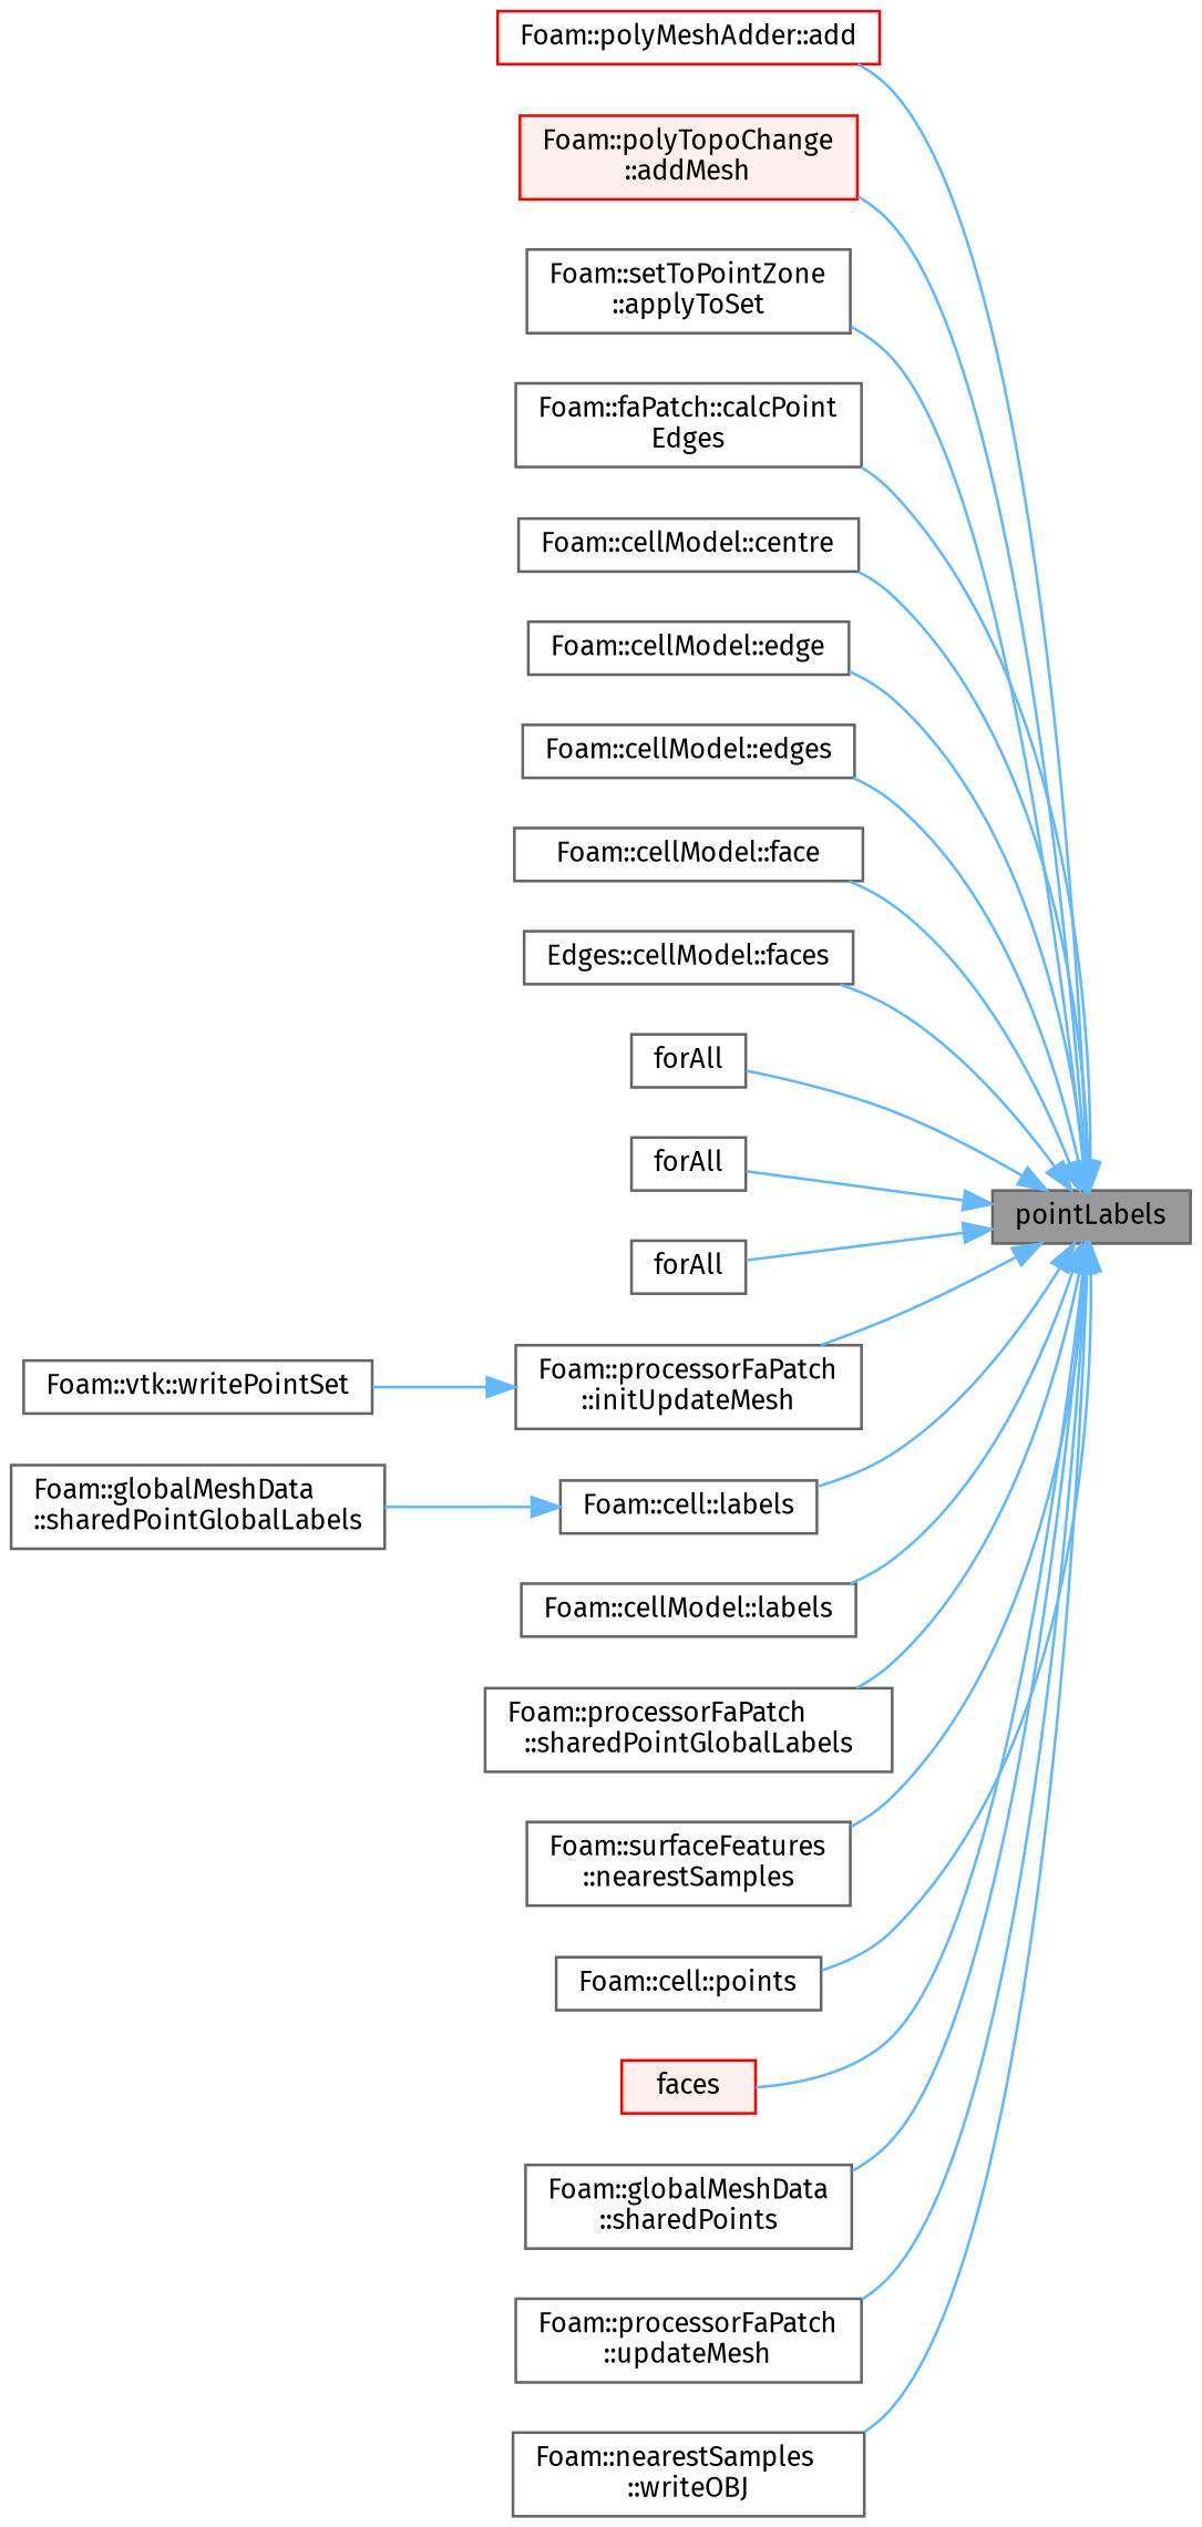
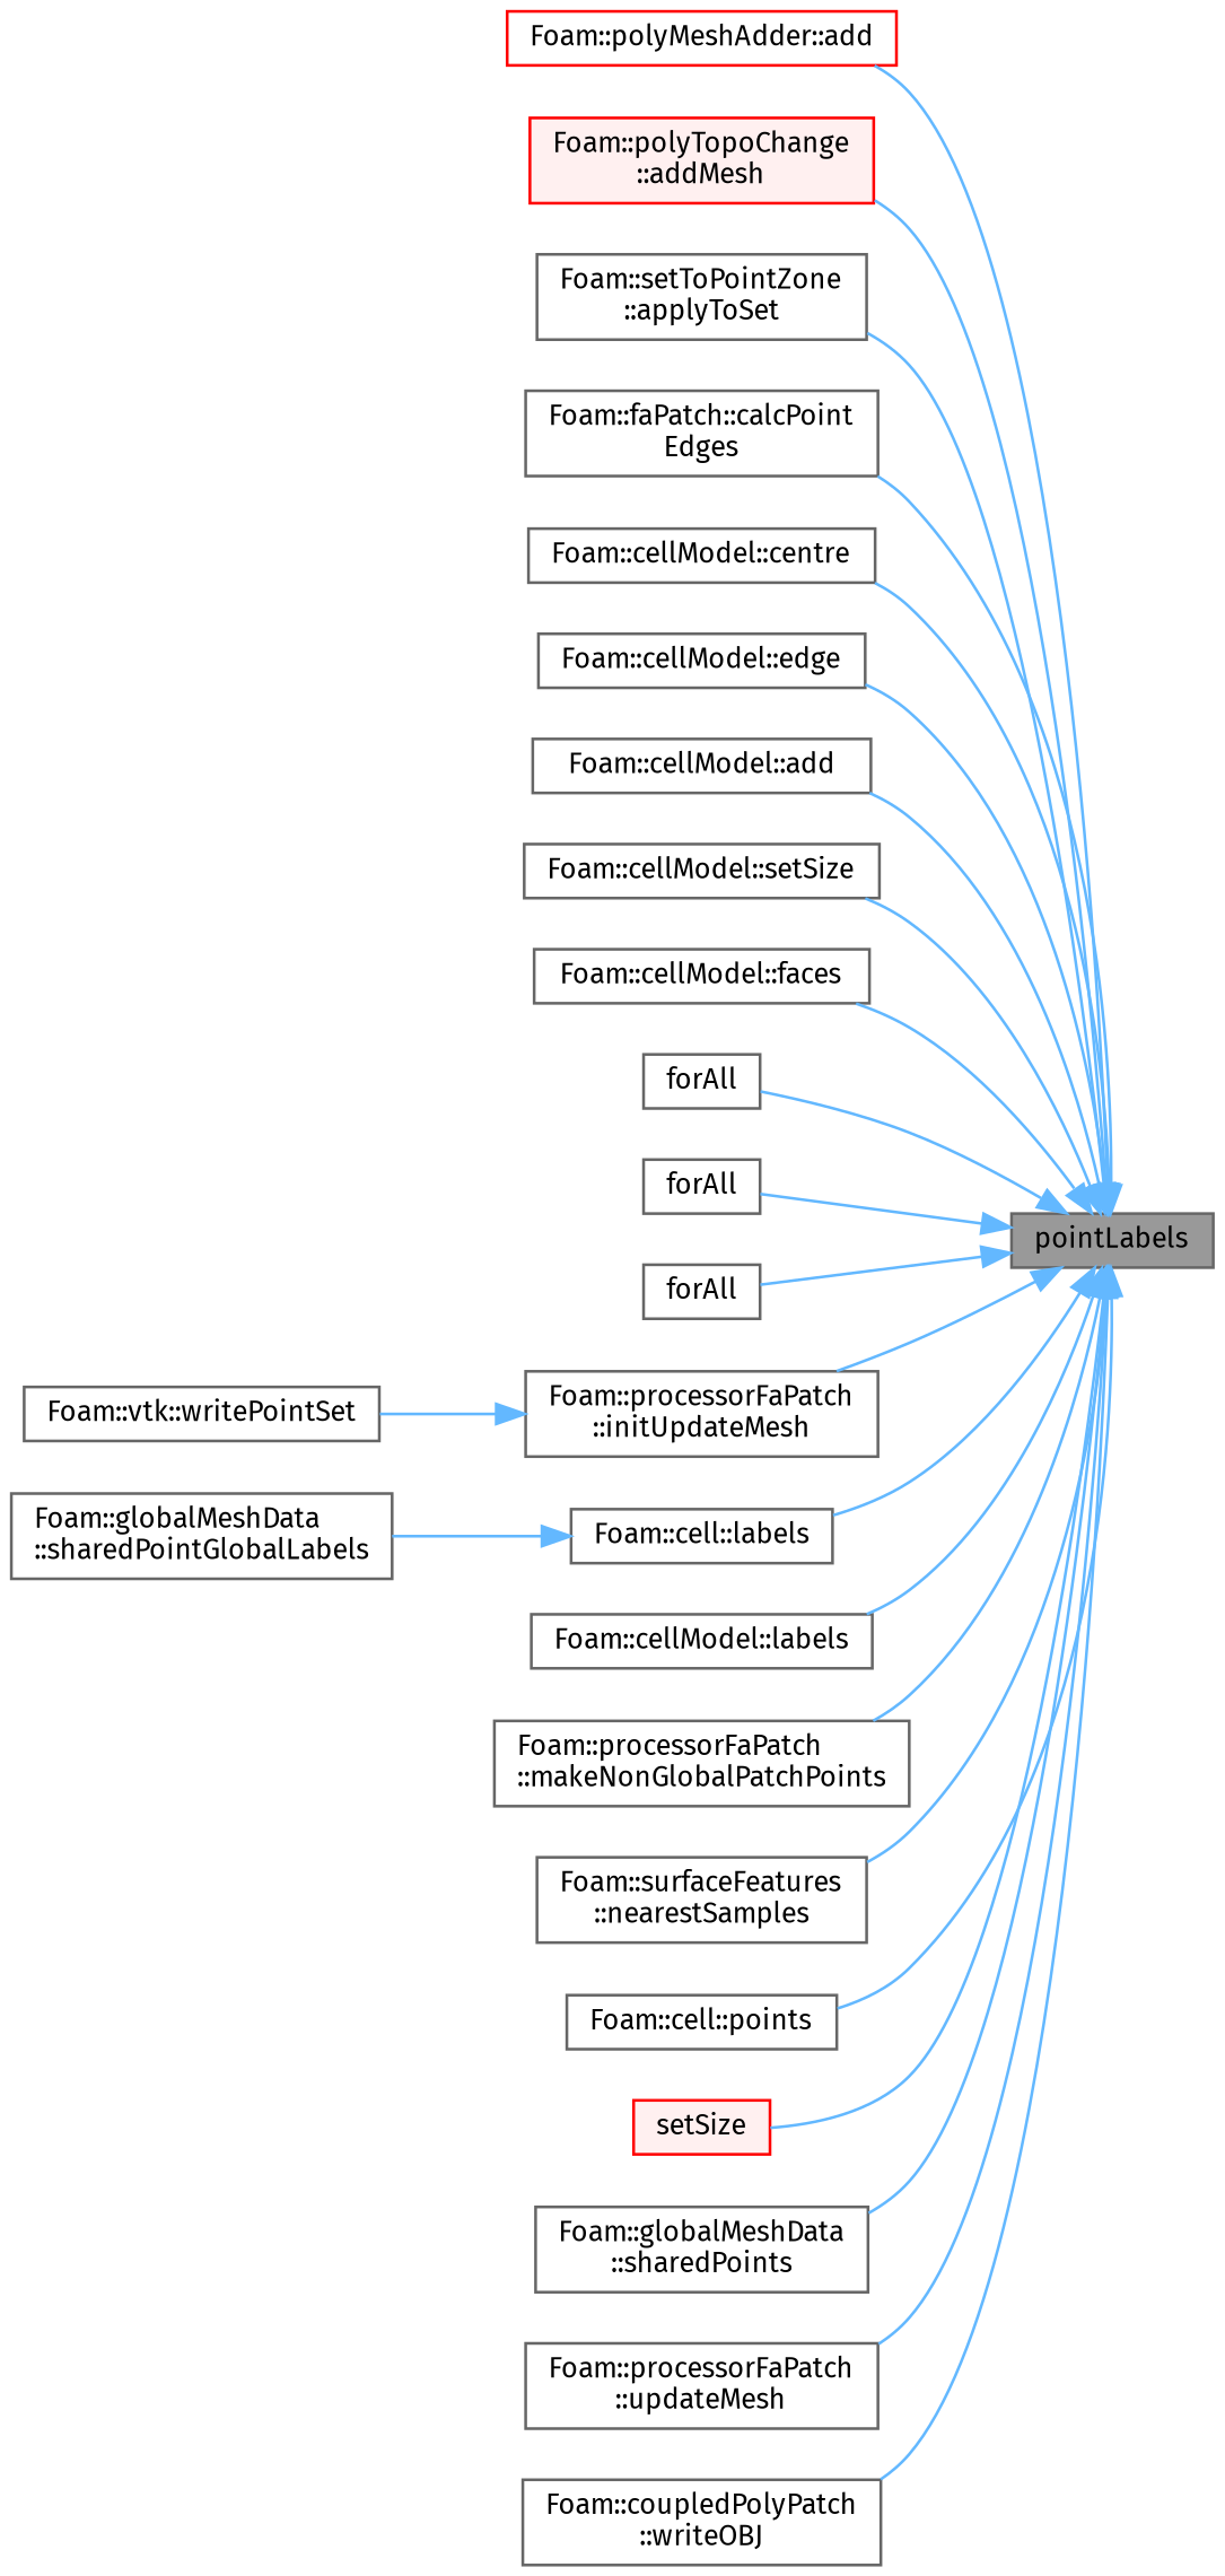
  digraph {
    fontname="Fira Sans"
    rankdir=RL
    node [color=grey40 fillcolor=white fontname="Fira Sans" fontsize=10 shape=box style=filled]
    edge [color=steelblue1 dir=back fontname="Fira Sans" fontsize=10 labelfontname=Helvetica labelfontsize=10 style=solid]
    n1 [color=gray40 fillcolor=grey60 fontcolor=black height=0.2 label=pointLabels width=0.4]
    n2 [color=red height=0.2 label="Foam::polyMeshAdder::add" width=0.4]
    n3 [color=red fillcolor="#FFF0F0" height=0.2 label="Foam::polyTopoChange\l::addMesh" width=0.4]
    n4 [height=0.2 label="Foam::setToPointZone\l::applyToSet" width=0.4]
    n5 [height=0.2 label="Foam::faPatch::calcPoint\lEdges" width=0.4]
    n6 [height=0.2 label="Foam::cellModel::centre" width=0.4]
    n7 [height=0.2 label="Foam::cellModel::edge" width=0.4]
-   n8 [height=0.2 label="Foam::cellModel::edges" width=0.4]
-   n9 [height=0.2 label="Foam::cellModel::face" width=0.4]
-   n10 [height=0.2 label="Edges::cellModel::faces" width=0.4]
+   n8 [height=0.2 label="Foam::cellModel::add" width=0.4]
+   n9 [height=0.2 label="Foam::cellModel::setSize" width=0.4]
+   n10 [height=0.2 label="Foam::cellModel::faces" width=0.4]
    n11 [height=0.2 label=forAll width=0.4]
    n12 [height=0.2 label=forAll width=0.4]
    n13 [height=0.2 label=forAll width=0.4]
    n14 [height=0.2 label="Foam::processorFaPatch\l::initUpdateMesh" width=0.4]
    n15 [height=0.2 label="Foam::cell::labels" width=0.4]
    n16 [height=0.2 label="Foam::cellModel::labels" width=0.4]
-   n17 [height=0.2 label="Foam::processorFaPatch\l::sharedPointGlobalLabels" width=0.4]
+   n17 [height=0.2 label="Foam::processorFaPatch\l::makeNonGlobalPatchPoints" width=0.4]
    n18 [height=0.2 label="Foam::surfaceFeatures\l::nearestSamples" width=0.4]
    n19 [height=0.2 label="Foam::cell::points" width=0.4]
-   n20 [color=red fillcolor="#FFF0F0" height=0.2 label=faces width=0.4]
+   n20 [color=red fillcolor="#FFF0F0" height=0.2 label=setSize width=0.4]
    n21 [height=0.2 label="Foam::globalMeshData\l::sharedPoints" width=0.4]
    n22 [height=0.2 label="Foam::processorFaPatch\l::updateMesh" width=0.4]
-   n23 [height=0.2 label="Foam::nearestSamples\l::writeOBJ" width=0.4]
+   n23 [height=0.2 label="Foam::coupledPolyPatch\l::writeOBJ" width=0.4]
    n24 [height=0.2 label="Foam::vtk::writePointSet" width=0.4]
    n25 [height=0.2 label="Foam::globalMeshData\l::sharedPointGlobalLabels" width=0.4]
    n1 -> n2
    n1 -> n3
    n1 -> n4
    n1 -> n5
    n1 -> n6
    n1 -> n7
    n1 -> n8
    n1 -> n9
    n1 -> n10
    n1 -> n11
    n1 -> n12
    n1 -> n13
    n1 -> n14
    n1 -> n15
    n1 -> n16
    n1 -> n17
    n1 -> n18
    n1 -> n19
    n1 -> n20
    n1 -> n21
    n1 -> n22
    n1 -> n23
    n14 -> n24
    n15 -> n25
  }
